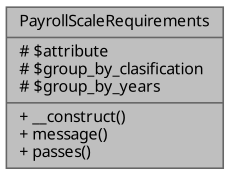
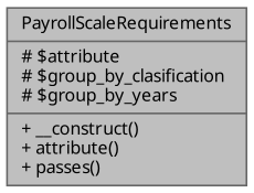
  digraph {
    fontname="Noto Sans"
-   n1 [color=gray40 fillcolor=grey75 fontcolor=black fontname="Noto Sans" fontsize=10 height=0.2 label="{PayrollScaleRequirements\n|# $attribute\l# $group_by_clasification\l# $group_by_years\l|+ __construct()\l+ message()\l+ passes()\l}" shape=record style=filled width=0.4]
+   n1 [color=gray40 fillcolor=grey75 fontcolor=black fontname="Noto Sans" fontsize=10 height=0.2 label="{PayrollScaleRequirements\n|# $attribute\l# $group_by_clasification\l# $group_by_years\l|+ __construct()\l+ attribute()\l+ passes()\l}" shape=record style=filled width=0.4]
  }
